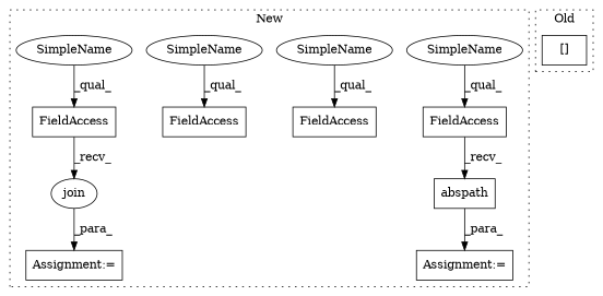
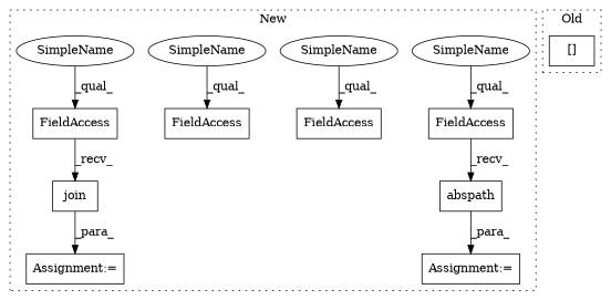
  digraph {
    node [a=22 l=2 s=1412 shape=box]
    n1 [a=32 l="8,1" label=abspath s="1420,1436"]
    n2 [l=7 label=FieldAccess]
    n3 [l=7 label=FieldAccess s=2474]
    n4 [a=7 label="Assignment:=" s=1396]
    n5 [l=7 label=FieldAccess s=2886]
    n6 [l=7 label=FieldAccess s=3047]
-   n7 [a=32 l="5,1" label=join s="2482,2527" shape=ellipse]
+   n7 [a=32 l="5,1" label=join s="2482,2527"]
    n8 [a=7 l=1 label="Assignment:=" s=2473]
    n9 [a=42 label=SimpleName shape=ellipse]
    n10 [a=42 label=SimpleName s=3047 shape=ellipse]
    n11 [a=42 label=SimpleName s=2886 shape=ellipse]
    n12 [a=42 label=SimpleName s=2474 shape=ellipse]
    n13 [a=2 l="9,1" label="[]" s="1288,1340"]
    subgraph cluster_1 {
      label=New
      style=dotted
      n1
      n2
      n3
      n4
      n5
      n6
      n7
      n8
      n9
      n10
      n11
      n12
    }
    subgraph cluster_2 {
      label=Old
      style=dotted
      n13
    }
    n1 -> n4 [label=_para_]
    n2 -> n1 [label=_recv_]
    n3 -> n7 [label=_recv_]
    n7 -> n8 [label=_para_]
    n9 -> n2 [label=_qual_]
    n10 -> n6 [label=_qual_]
    n11 -> n5 [label=_qual_]
    n12 -> n3 [label=_qual_]
  }
